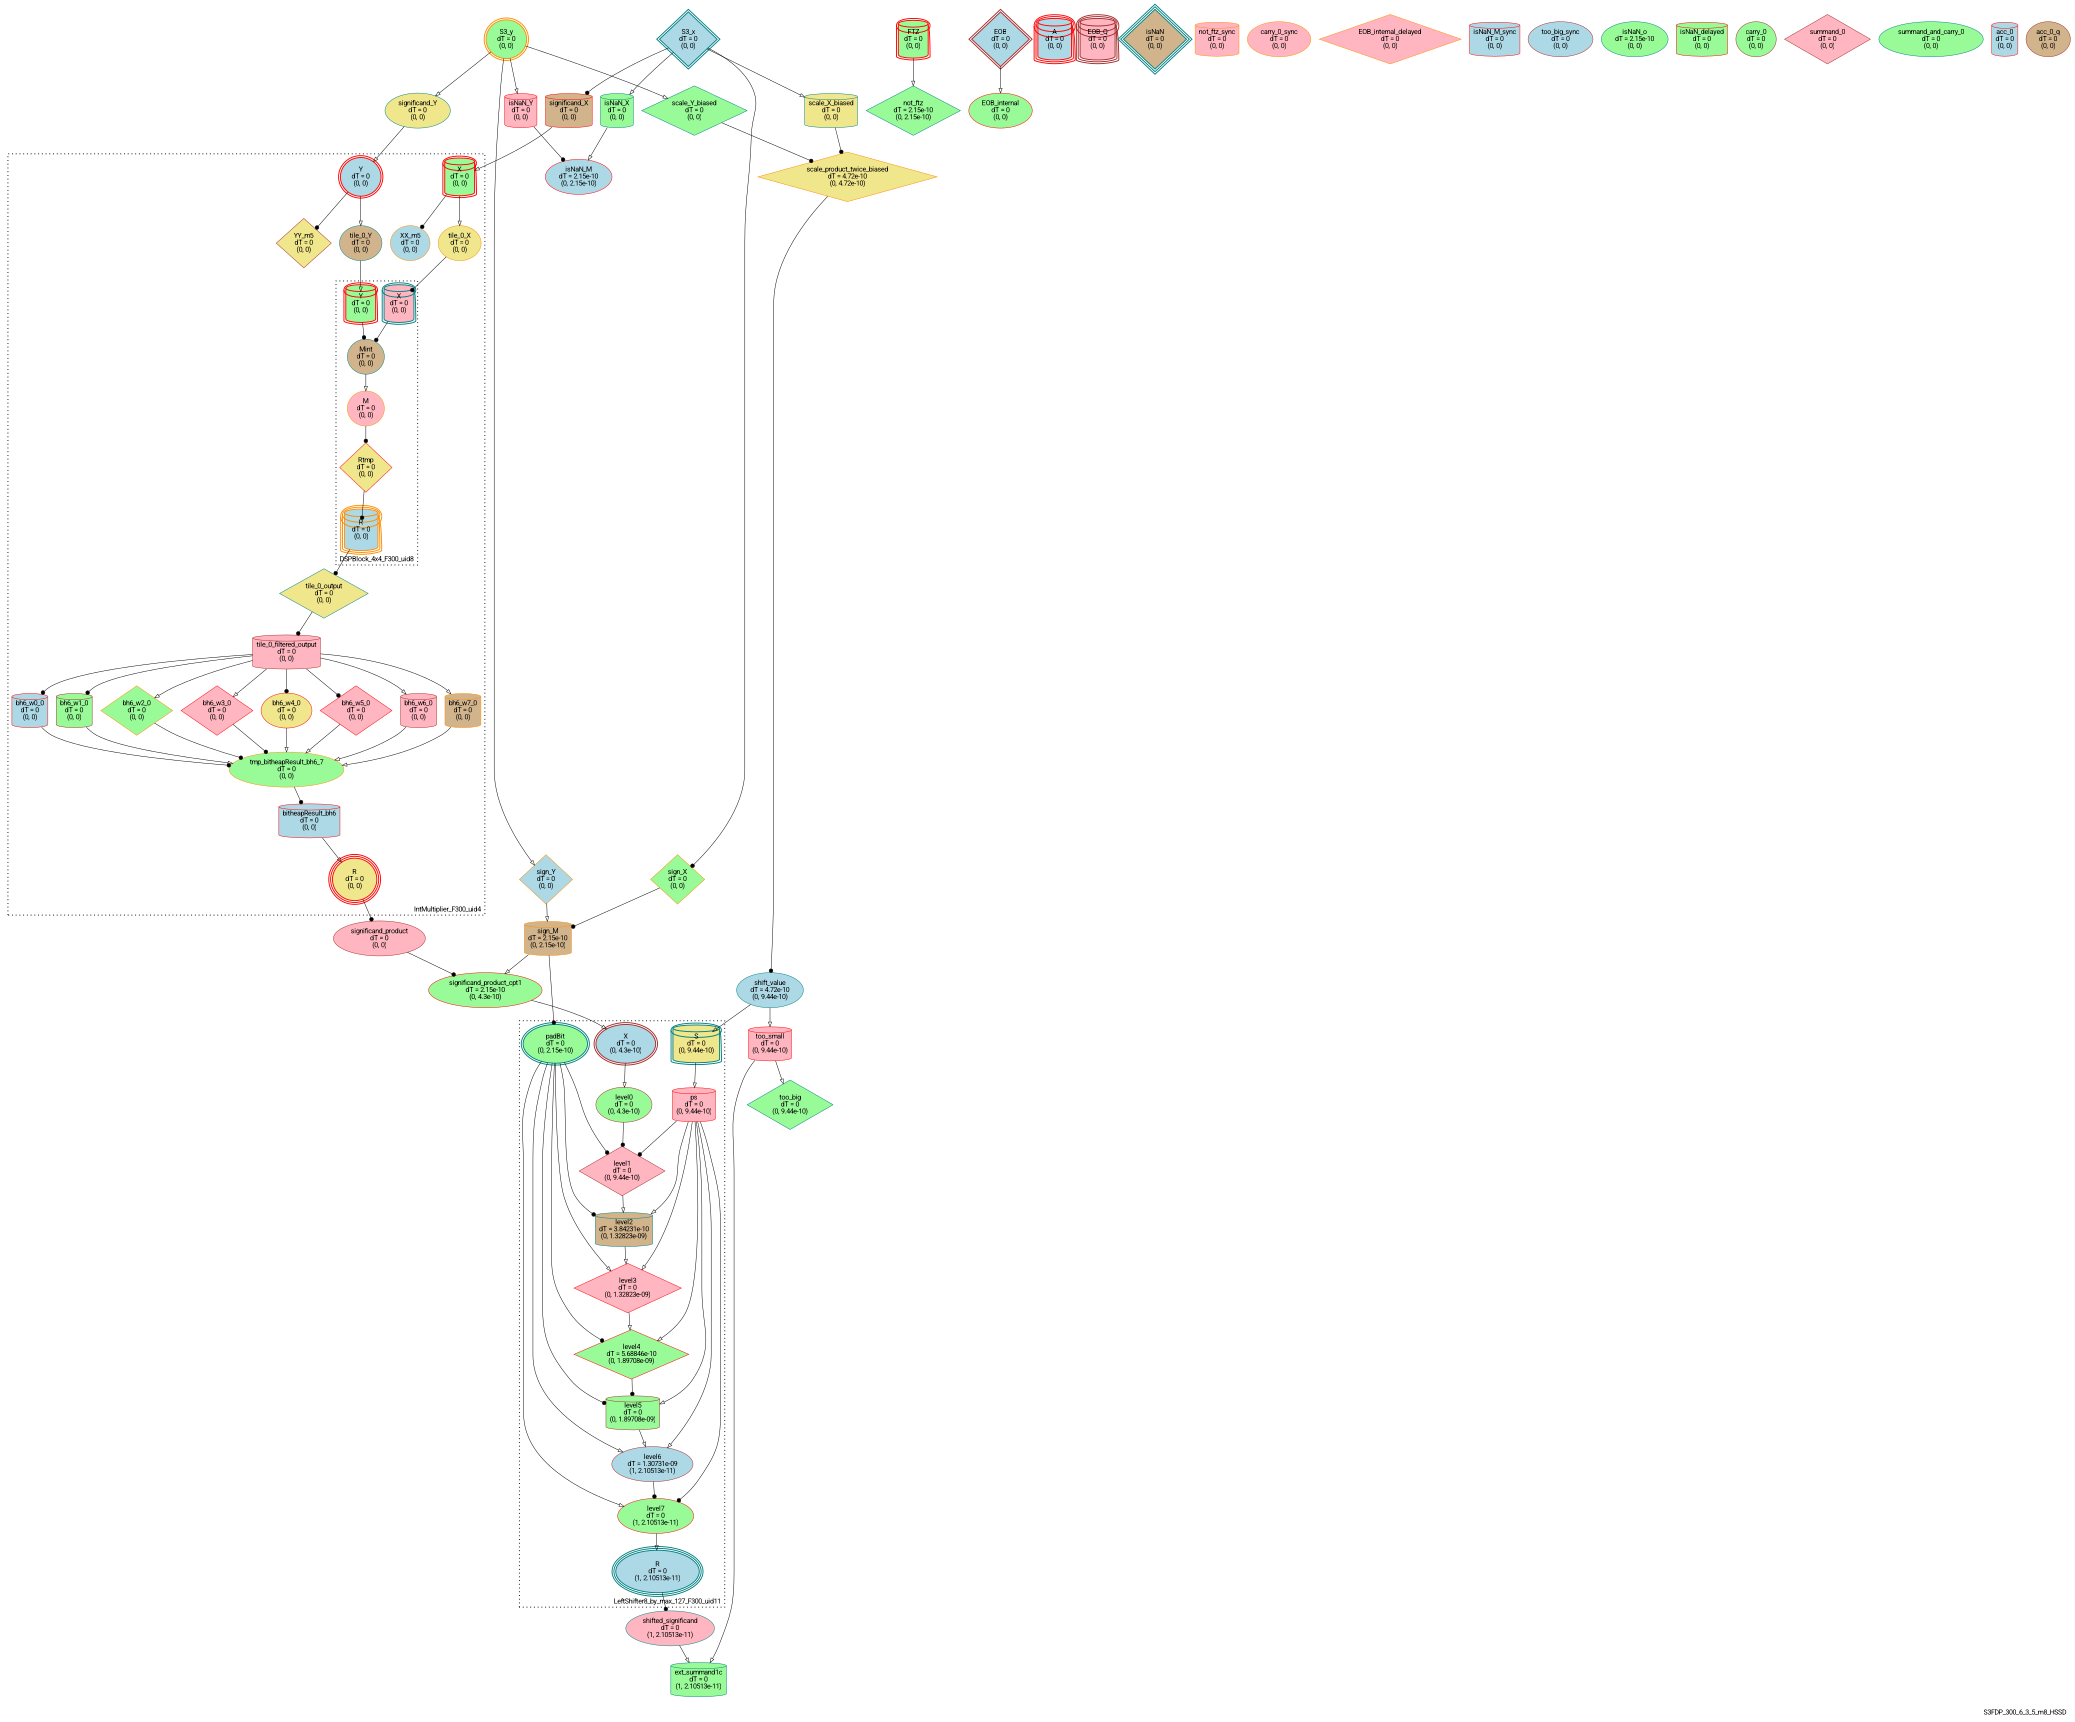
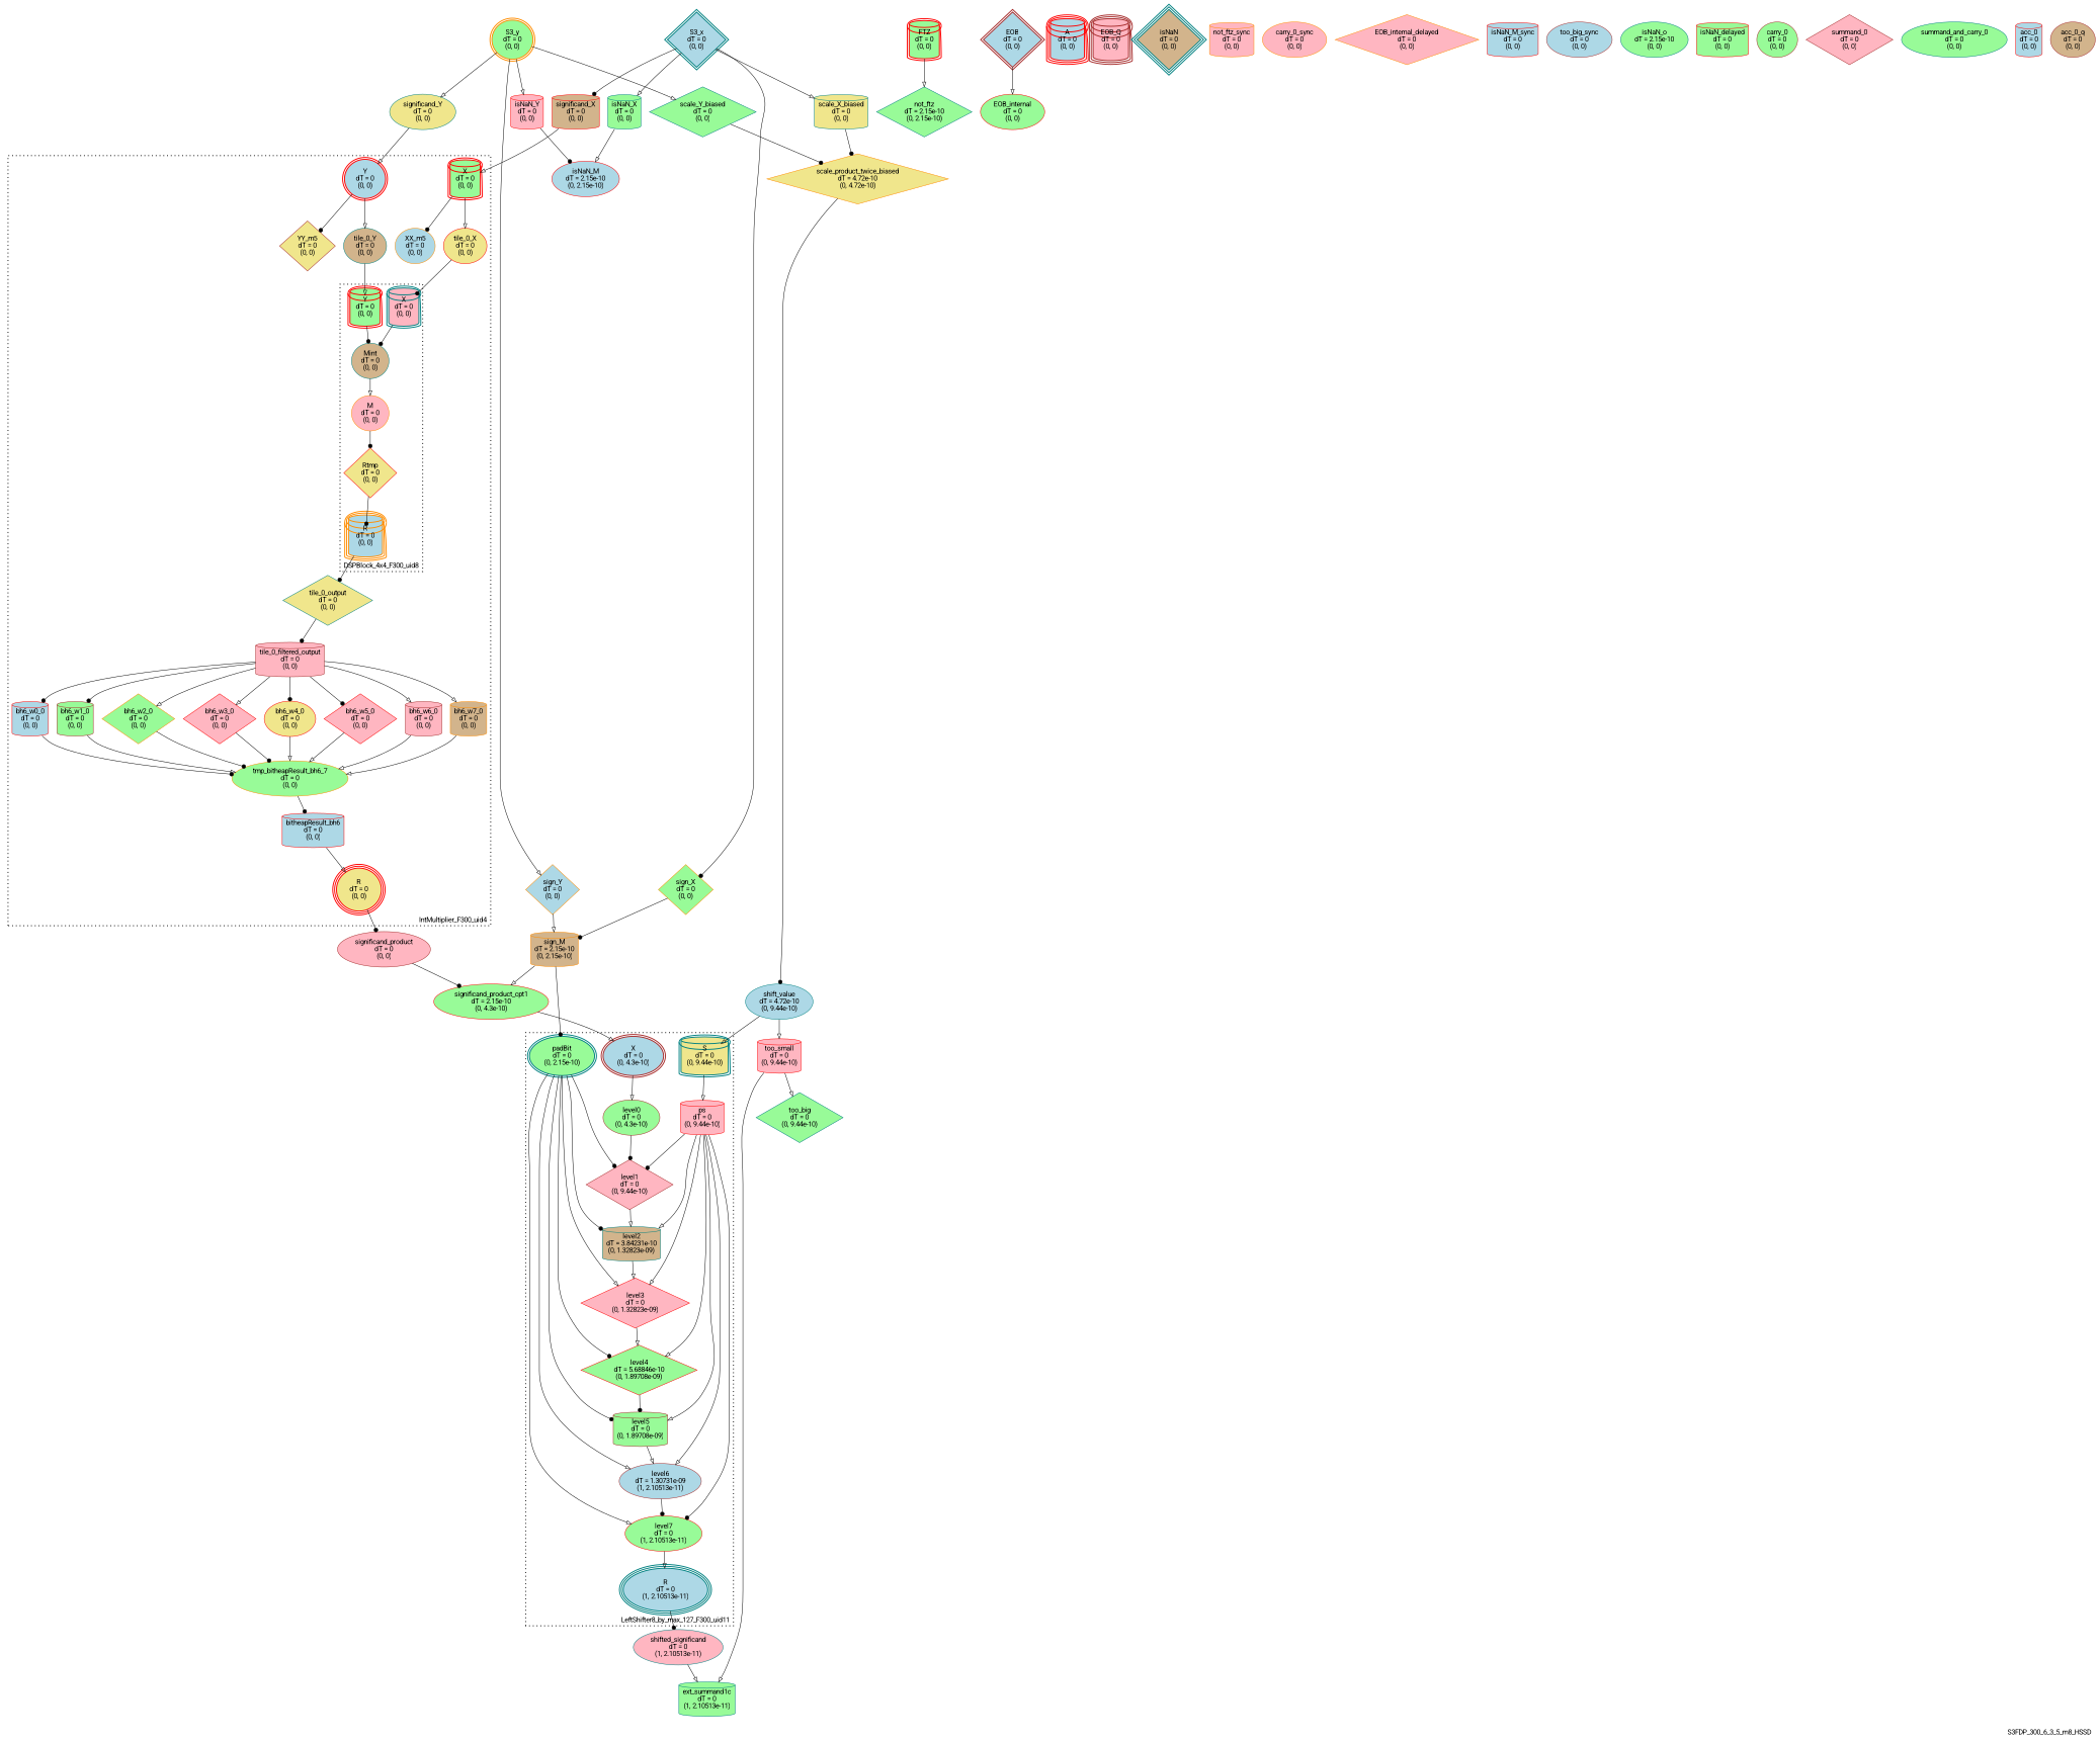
  digraph {
    fontname=Roboto
    label=S3FDP_300_6_3_5_m8_HSSD
    labeljust=right
    labelloc=bottom
    nodesep=0.25
    ranksep=0.5
    node [color=red fillcolor=palegreen fontname=Roboto peripheries=1 shape=ellipse style=filled]
    edge [arrowhead=onormal arrowsize=1.0 arrowtail=normal color=black dir=forward fontname=Roboto]
    n1 [color=teal fillcolor=lightblue label="S3_x\ndT = 0\n(0, 0)" peripheries=2 shape=diamond style="bold, filled,filled"]
    n2 [color=darkorange label="S3_y\ndT = 0\n(0, 0)" peripheries=2 style="bold, filled,filled"]
    n3 [label="FTZ\ndT = 0\n(0, 0)" peripheries=2 shape=cylinder style="bold, filled,filled"]
    n4 [color=brown fillcolor=lightblue label="EOB\ndT = 0\n(0, 0)" peripheries=2 shape=diamond style="bold, filled,filled"]
    n5 [fillcolor=lightblue label="A\ndT = 0\n(0, 0)" peripheries=3 shape=cylinder style="bold, filled,filled"]
    n6 [color=brown fillcolor=lightpink label="EOB_Q\ndT = 0\n(0, 0)" peripheries=3 shape=cylinder style="bold, filled,filled"]
    n7 [color=teal fillcolor=tan label="isNaN\ndT = 0\n(0, 0)" peripheries=3 shape=diamond style="bold, filled,filled"]
    n8 [label="X\ndT = 0\n(0, 0)" peripheries=2 shape=cylinder style="bold, filled,filled"]
    n9 [fillcolor=lightblue label="Y\ndT = 0\n(0, 0)" peripheries=2 style="bold, filled,filled"]
    n10 [fillcolor=khaki label="R\ndT = 0\n(0, 0)" peripheries=3 style="bold, filled,filled"]
    n11 [color=teal fillcolor=lightpink label="X\ndT = 0\n(0, 0)" peripheries=2 shape=cylinder style="bold, filled,filled"]
    n12 [label="Y\ndT = 0\n(0, 0)" peripheries=2 shape=cylinder style="bold, filled,filled"]
    n13 [color=darkorange fillcolor=lightblue label="R\ndT = 0\n(0, 0)" peripheries=3 shape=cylinder style="bold, filled,filled"]
    n14 [color=teal fillcolor=tan label="Mint\ndT = 0\n(0, 0)"]
    n15 [color=darkorange fillcolor=lightpink label="M\ndT = 0\n(0, 0)"]
    n16 [fillcolor=khaki label="Rtmp\ndT = 0\n(0, 0)" shape=diamond]
    n17 [color=darkorange fillcolor=lightblue label="XX_m5\ndT = 0\n(0, 0)"]
-   n18 [color=darkorange fillcolor=khaki label="tile_0_X\ndT = 0\n(0, 0)"]
+   n18 [fillcolor=khaki label="tile_0_X\ndT = 0\n(0, 0)"]
    n19 [color=brown fillcolor=khaki label="YY_m5\ndT = 0\n(0, 0)" shape=diamond]
    n20 [color=teal fillcolor=tan label="tile_0_Y\ndT = 0\n(0, 0)"]
    n21 [color=teal fillcolor=khaki label="tile_0_output\ndT = 0\n(0, 0)" shape=diamond]
    n22 [color=brown fillcolor=lightpink label="tile_0_filtered_output\ndT = 0\n(0, 0)" shape=cylinder]
    n23 [fillcolor=lightblue label="bh6_w0_0\ndT = 0\n(0, 0)" shape=cylinder]
    n24 [color=brown label="bh6_w1_0\ndT = 0\n(0, 0)" shape=cylinder]
    n25 [color=darkorange label="bh6_w2_0\ndT = 0\n(0, 0)" shape=diamond]
    n26 [fillcolor=lightpink label="bh6_w3_0\ndT = 0\n(0, 0)" shape=diamond]
    n27 [fillcolor=khaki label="bh6_w4_0\ndT = 0\n(0, 0)"]
    n28 [fillcolor=lightpink label="bh6_w5_0\ndT = 0\n(0, 0)" shape=diamond]
    n29 [color=brown fillcolor=lightpink label="bh6_w6_0\ndT = 0\n(0, 0)" shape=cylinder]
    n30 [color=darkorange fillcolor=tan label="bh6_w7_0\ndT = 0\n(0, 0)" shape=cylinder]
    n31 [color=darkorange label="tmp_bitheapResult_bh6_7\ndT = 0\n(0, 0)"]
    n32 [fillcolor=lightblue label="bitheapResult_bh6\ndT = 0\n(0, 0)" shape=cylinder]
    n33 [color=brown fillcolor=lightblue label="X\ndT = 0\n(0, 4.3e-10)" peripheries=2 style="bold, filled,filled"]
    n34 [color=teal fillcolor=khaki label="S\ndT = 0\n(0, 9.44e-10)" peripheries=2 shape=cylinder style="bold, filled,filled"]
    n35 [color=teal label="padBit\ndT = 0\n(0, 2.15e-10)" peripheries=2 style="bold, filled,filled"]
    n36 [color=teal fillcolor=lightblue label="R\ndT = 0\n(1, 2.10513e-11)" peripheries=3 style="bold, filled,filled"]
    n37 [color=brown label="level0\ndT = 0\n(0, 4.3e-10)"]
    n38 [fillcolor=lightpink label="ps\ndT = 0\n(0, 9.44e-10)" shape=cylinder]
    n39 [color=brown fillcolor=lightpink label="level1\ndT = 0\n(0, 9.44e-10)" shape=diamond]
    n40 [color=teal fillcolor=tan label="level2\ndT = 3.84231e-10\n(0, 1.32823e-09)" shape=cylinder]
    n41 [fillcolor=lightpink label="level3\ndT = 0\n(0, 1.32823e-09)" shape=diamond]
    n42 [label="level4\ndT = 5.68846e-10\n(0, 1.89708e-09)" shape=diamond]
    n43 [color=brown label="level5\ndT = 0\n(0, 1.89708e-09)" shape=cylinder]
    n44 [color=brown fillcolor=lightblue label="level6\ndT = 1.30731e-09\n(1, 2.10513e-11)"]
    n45 [label="level7\ndT = 0\n(1, 2.10513e-11)"]
    n46 [color=darkorange label="sign_X\ndT = 0\n(0, 0)" shape=diamond]
    n47 [color=teal label="isNaN_X\ndT = 0\n(0, 0)" shape=cylinder]
    n48 [fillcolor=tan label="significand_X\ndT = 0\n(0, 0)" shape=cylinder]
    n49 [color=teal fillcolor=khaki label="scale_X_biased\ndT = 0\n(0, 0)" shape=cylinder]
    n50 [color=darkorange fillcolor=lightblue label="sign_Y\ndT = 0\n(0, 0)" shape=diamond]
    n51 [fillcolor=lightpink label="isNaN_Y\ndT = 0\n(0, 0)" shape=cylinder]
    n52 [color=teal fillcolor=khaki label="significand_Y\ndT = 0\n(0, 0)"]
    n53 [color=teal label="scale_Y_biased\ndT = 0\n(0, 0)" shape=diamond]
    n54 [color=teal label="not_ftz\ndT = 2.15e-10\n(0, 2.15e-10)" shape=diamond]
    n55 [label="EOB_internal\ndT = 0\n(0, 0)"]
    n56 [color=brown fillcolor=lightpink label="significand_product\ndT = 0\n(0, 0)"]
    n57 [color=teal fillcolor=lightpink label="shifted_significand\ndT = 0\n(1, 2.10513e-11)"]
    n58 [color=darkorange fillcolor=tan label="sign_M\ndT = 2.15e-10\n(0, 2.15e-10)" shape=cylinder]
    n59 [fillcolor=lightblue label="isNaN_M\ndT = 2.15e-10\n(0, 2.15e-10)"]
    n60 [color=darkorange fillcolor=khaki label="scale_product_twice_biased\ndT = 4.72e-10\n(0, 4.72e-10)" shape=diamond]
    n61 [label="significand_product_cpt1\ndT = 2.15e-10\n(0, 4.3e-10)"]
    n62 [color=teal fillcolor=lightblue label="shift_value\ndT = 4.72e-10\n(0, 9.44e-10)"]
    n63 [fillcolor=lightpink label="too_small\ndT = 0\n(0, 9.44e-10)" shape=cylinder]
    n64 [color=teal label="too_big\ndT = 0\n(0, 9.44e-10)" shape=diamond]
    n65 [color=teal label="ext_summand1c\ndT = 0\n(1, 2.10513e-11)" shape=cylinder]
    n66 [color=darkorange fillcolor=lightpink label="not_ftz_sync\ndT = 0\n(0, 0)" shape=cylinder]
    n67 [color=darkorange fillcolor=lightpink label="carry_0_sync\ndT = 0\n(0, 0)"]
    n68 [color=darkorange fillcolor=lightpink label="EOB_internal_delayed\ndT = 0\n(0, 0)" shape=diamond]
    n69 [fillcolor=lightblue label="isNaN_M_sync\ndT = 0\n(0, 0)" shape=cylinder]
    n70 [color=brown fillcolor=lightblue label="too_big_sync\ndT = 0\n(0, 0)"]
    n71 [color=teal label="isNaN_o\ndT = 2.15e-10\n(0, 0)"]
    n72 [label="isNaN_delayed\ndT = 0\n(0, 0)" shape=cylinder]
    n73 [color=brown label="carry_0\ndT = 0\n(0, 0)"]
    n74 [color=brown fillcolor=lightpink label="summand_0\ndT = 0\n(0, 0)" shape=diamond]
    n75 [color=teal label="summand_and_carry_0\ndT = 0\n(0, 0)"]
    n76 [fillcolor=lightblue label="acc_0\ndT = 0\n(0, 0)" shape=cylinder]
    n77 [color=brown fillcolor=tan label="acc_0_q\ndT = 0\n(0, 0)"]
    subgraph sub_1 {
      rank=same
      n1
      n2
      n3
      n4
    }
    subgraph sub_2 {
      rank=same
      n5
      n6
      n7
    }
    subgraph cluster_3 {
      label=IntMultiplier_F300_uid4
      style="bold, dotted"
      n17
      n18
      n19
      n20
      n21
      n22
      n23
      n24
      n25
      n26
      n27
      n28
      n29
      n30
      n31
      n32
      subgraph sub_4 {
        label=IntMultiplier_F300_uid4
        rank=same
        style="bold, dotted"
        n8
        n9
      }
      subgraph sub_5 {
        label=IntMultiplier_F300_uid4
        rank=same
        style="bold, dotted"
        n10
      }
      subgraph cluster_6 {
        label=DSPBlock_4x4_F300_uid8
        style="bold, dotted"
        n14
        n15
        n16
        subgraph sub_7 {
          label=DSPBlock_4x4_F300_uid8
          rank=same
          style="bold, dotted"
          n11
          n12
        }
        subgraph sub_8 {
          label=DSPBlock_4x4_F300_uid8
          rank=same
          style="bold, dotted"
          n13
        }
      }
    }
    subgraph cluster_9 {
      label=LeftShifter8_by_max_127_F300_uid11
      style="bold, dotted"
      n37
      n38
      n39
      n40
      n41
      n42
      n43
      n44
      n45
      subgraph sub_10 {
        label=LeftShifter8_by_max_127_F300_uid11
        rank=same
        style="bold, dotted"
        n33
        n34
        n35
      }
      subgraph sub_11 {
        label=LeftShifter8_by_max_127_F300_uid11
        rank=same
        style="bold, dotted"
        n36
      }
    }
    n1 -> n46 [arrowhead=dot]
    n1 -> n47
    n1 -> n48 [arrowhead=dot]
    n1 -> n49
    n2 -> n50
    n2 -> n51
    n2 -> n52
    n2 -> n53
    n3 -> n54
    n4 -> n55
    n8 -> n17 [arrowhead=dot]
    n8 -> n18
    n9 -> n19 [arrowhead=dot]
    n9 -> n20
    n10 -> n56 [arrowhead=dot]
    n11 -> n14 [arrowhead=dot]
    n12 -> n14 [arrowhead=dot]
    n13 -> n21 [arrowhead=dot]
    n14 -> n15
    n15 -> n16 [arrowhead=dot]
    n16 -> n13 [arrowhead=dot]
    n18 -> n11 [arrowhead=dot]
    n20 -> n12
    n21 -> n22 [arrowhead=dot]
    n22 -> n23 [arrowhead=dot]
    n22 -> n24 [arrowhead=dot]
    n22 -> n25
    n22 -> n26
    n22 -> n27 [arrowhead=dot]
    n22 -> n28 [arrowhead=dot]
    n22 -> n29
    n22 -> n30
    n23 -> n31 [arrowhead=dot]
    n24 -> n31
    n25 -> n31 [arrowhead=dot]
    n26 -> n31 [arrowhead=dot]
    n27 -> n31
    n28 -> n31
    n29 -> n31
    n30 -> n31
    n31 -> n32 [arrowhead=dot]
    n32 -> n10
    n33 -> n37
    n34 -> n38
    n35 -> n39 [arrowhead=dot]
    n35 -> n40 [arrowhead=dot]
    n35 -> n41
    n35 -> n42 [arrowhead=dot]
    n35 -> n43 [arrowhead=dot]
    n35 -> n44
    n35 -> n45
    n36 -> n57 [arrowhead=dot]
    n37 -> n39 [arrowhead=dot]
    n38 -> n39 [arrowhead=dot]
    n38 -> n40
    n38 -> n41
    n38 -> n42
    n38 -> n43
    n38 -> n44
    n38 -> n45 [arrowhead=dot]
    n39 -> n40
    n40 -> n41
    n41 -> n42
    n42 -> n43 [arrowhead=dot]
    n43 -> n44
    n44 -> n45 [arrowhead=dot]
    n45 -> n36
    n46 -> n58 [arrowhead=dot]
    n47 -> n59
    n48 -> n8
    n49 -> n60 [arrowhead=dot]
    n50 -> n58
    n51 -> n59 [arrowhead=dot]
    n52 -> n9
    n53 -> n60 [arrowhead=dot]
    n56 -> n61 [arrowhead=dot]
    n57 -> n65
    n58 -> n35 [arrowhead=dot]
    n58 -> n61
    n60 -> n62 [arrowhead=dot]
    n61 -> n33
    n62 -> n34
    n62 -> n63
    n63 -> n64
    n63 -> n65
  }
